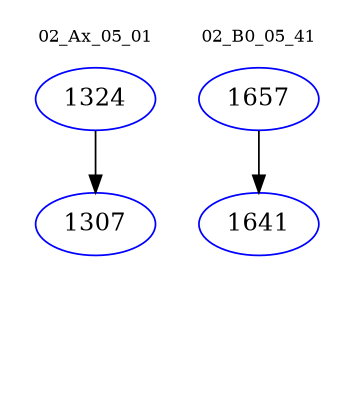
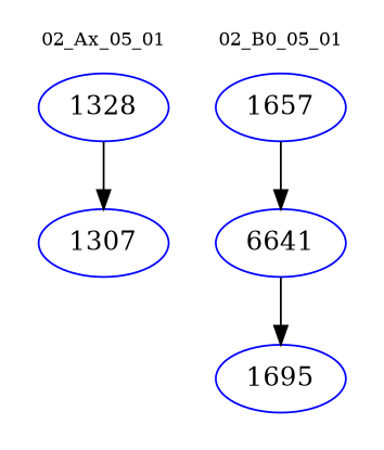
  digraph {
    node [color=blue]
    edge [color=black]
-   n1 [label=1324]
+   n1 [label=1328]
    n2 [label=1307]
-   n3 [label=1641]
+   n3 [label=6641]
    n4 [label=1657]
+   n5 [label=1695]
    subgraph cluster_1 {
      color=white
      fontsize=10
      label="02_Ax_05_01"
      n1
      n2
    }
    subgraph cluster_2 {
      color=white
      fontsize=10
-     label="02_B0_05_41"
+     label="02_B0_05_01"
      n3
      n4
+     n5
    }
    n1 -> n2
+   n3 -> n5
    n4 -> n3
  }
